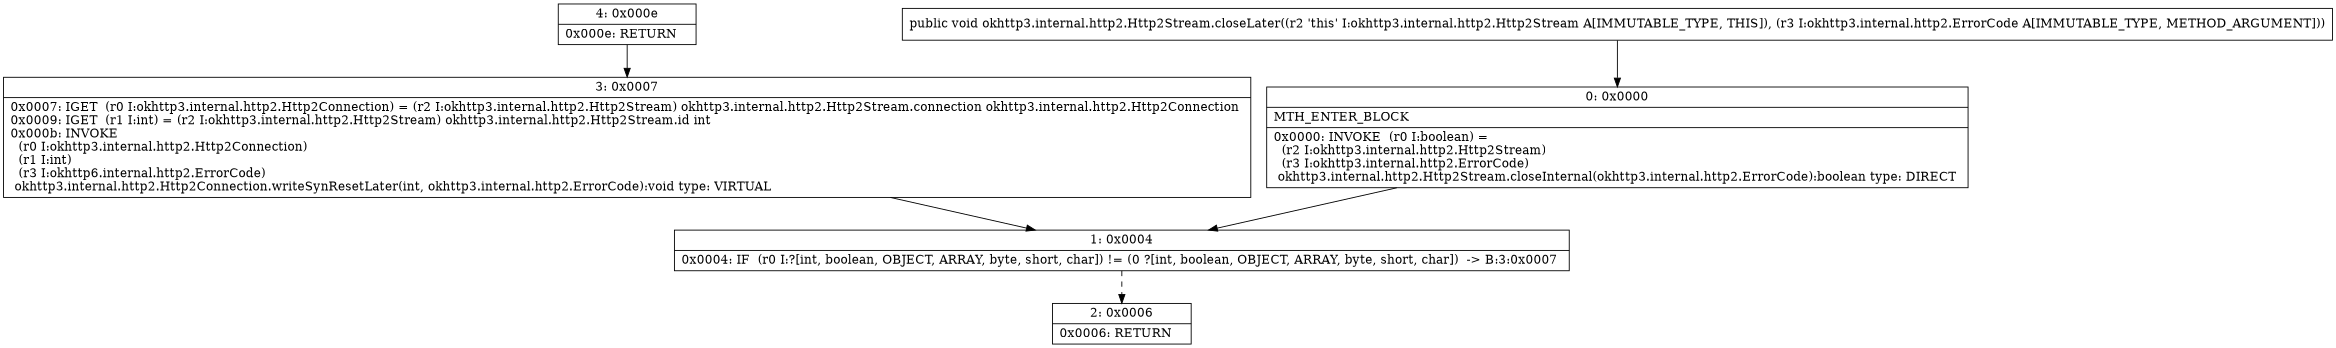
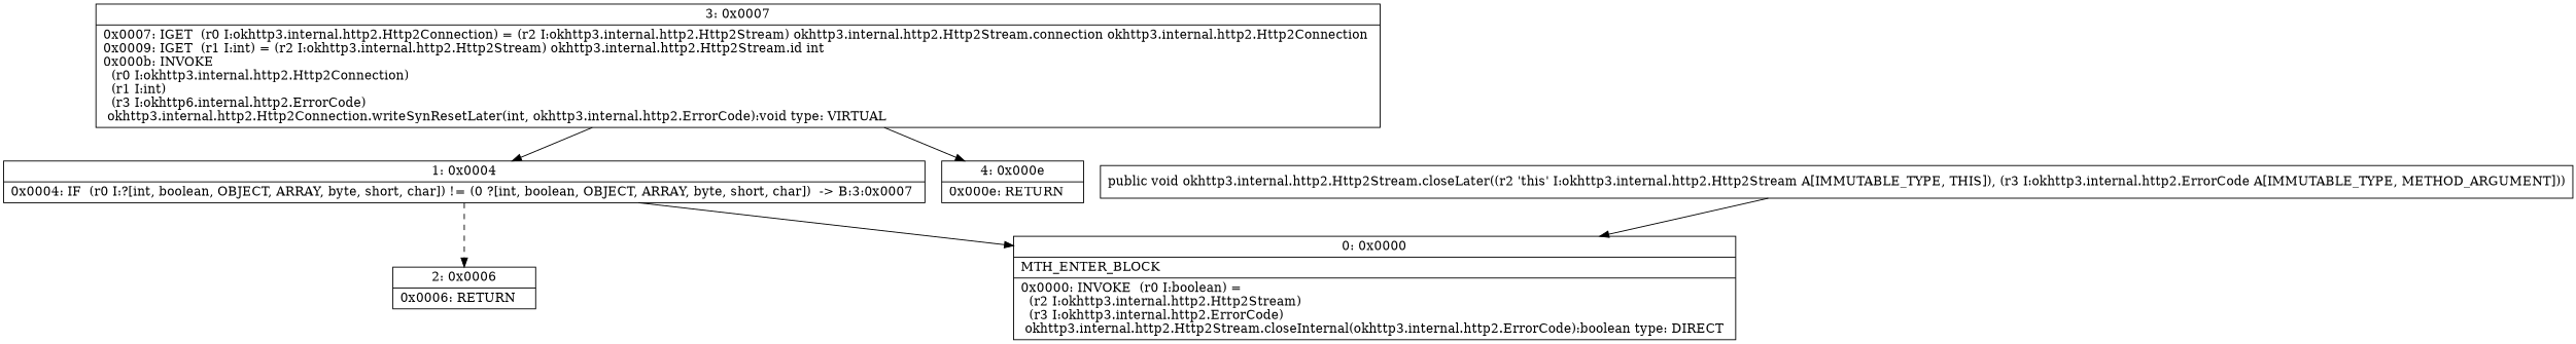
  digraph {
    node [shape=record]
    n1 [label="{0\:\ 0x0000|MTH_ENTER_BLOCK\l|0x0000: INVOKE  (r0 I:boolean) = \l  (r2 I:okhttp3.internal.http2.Http2Stream)\l  (r3 I:okhttp3.internal.http2.ErrorCode)\l okhttp3.internal.http2.Http2Stream.closeInternal(okhttp3.internal.http2.ErrorCode):boolean type: DIRECT \l}"]
    n2 [label="{1\:\ 0x0004|0x0004: IF  (r0 I:?[int, boolean, OBJECT, ARRAY, byte, short, char]) != (0 ?[int, boolean, OBJECT, ARRAY, byte, short, char])  \-\> B:3:0x0007 \l}"]
    n3 [label="{2\:\ 0x0006|0x0006: RETURN   \l}"]
    n4 [label="{3\:\ 0x0007|0x0007: IGET  (r0 I:okhttp3.internal.http2.Http2Connection) = (r2 I:okhttp3.internal.http2.Http2Stream) okhttp3.internal.http2.Http2Stream.connection okhttp3.internal.http2.Http2Connection \l0x0009: IGET  (r1 I:int) = (r2 I:okhttp3.internal.http2.Http2Stream) okhttp3.internal.http2.Http2Stream.id int \l0x000b: INVOKE  \l  (r0 I:okhttp3.internal.http2.Http2Connection)\l  (r1 I:int)\l  (r3 I:okhttp6.internal.http2.ErrorCode)\l okhttp3.internal.http2.Http2Connection.writeSynResetLater(int, okhttp3.internal.http2.ErrorCode):void type: VIRTUAL \l}"]
    n5 [label="{4\:\ 0x000e|0x000e: RETURN   \l}"]
    n6 [label="{public void okhttp3.internal.http2.Http2Stream.closeLater((r2 'this' I:okhttp3.internal.http2.Http2Stream A[IMMUTABLE_TYPE, THIS]), (r3 I:okhttp3.internal.http2.ErrorCode A[IMMUTABLE_TYPE, METHOD_ARGUMENT])) }"]
-   n1 -> n2
+   n2 -> n1
    n2 -> n3 [style=dashed]
    n4 -> n2
-   n5 -> n4
+   n4 -> n5
    n6 -> n1
  }
